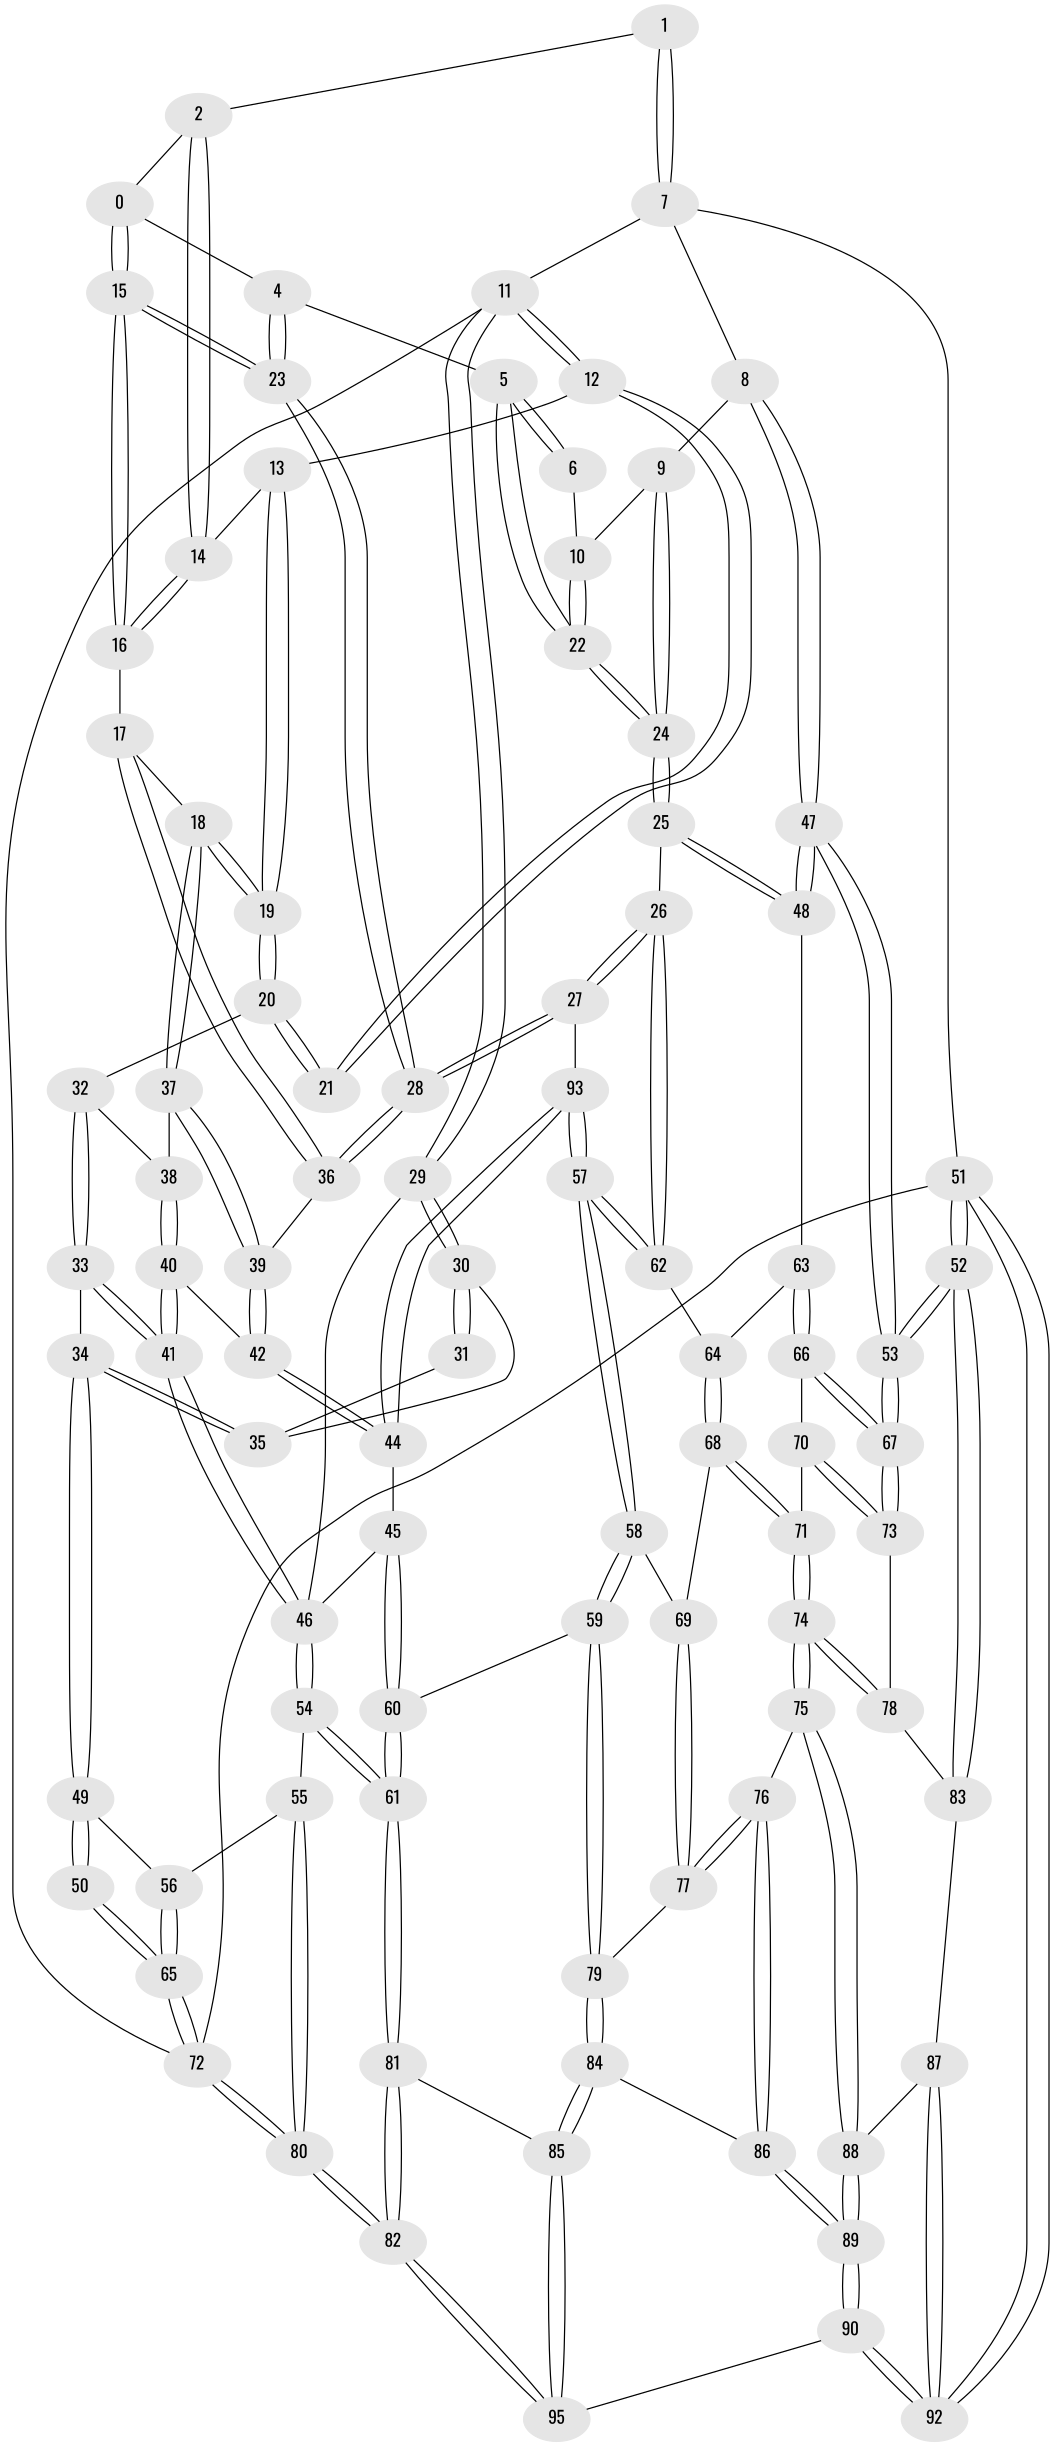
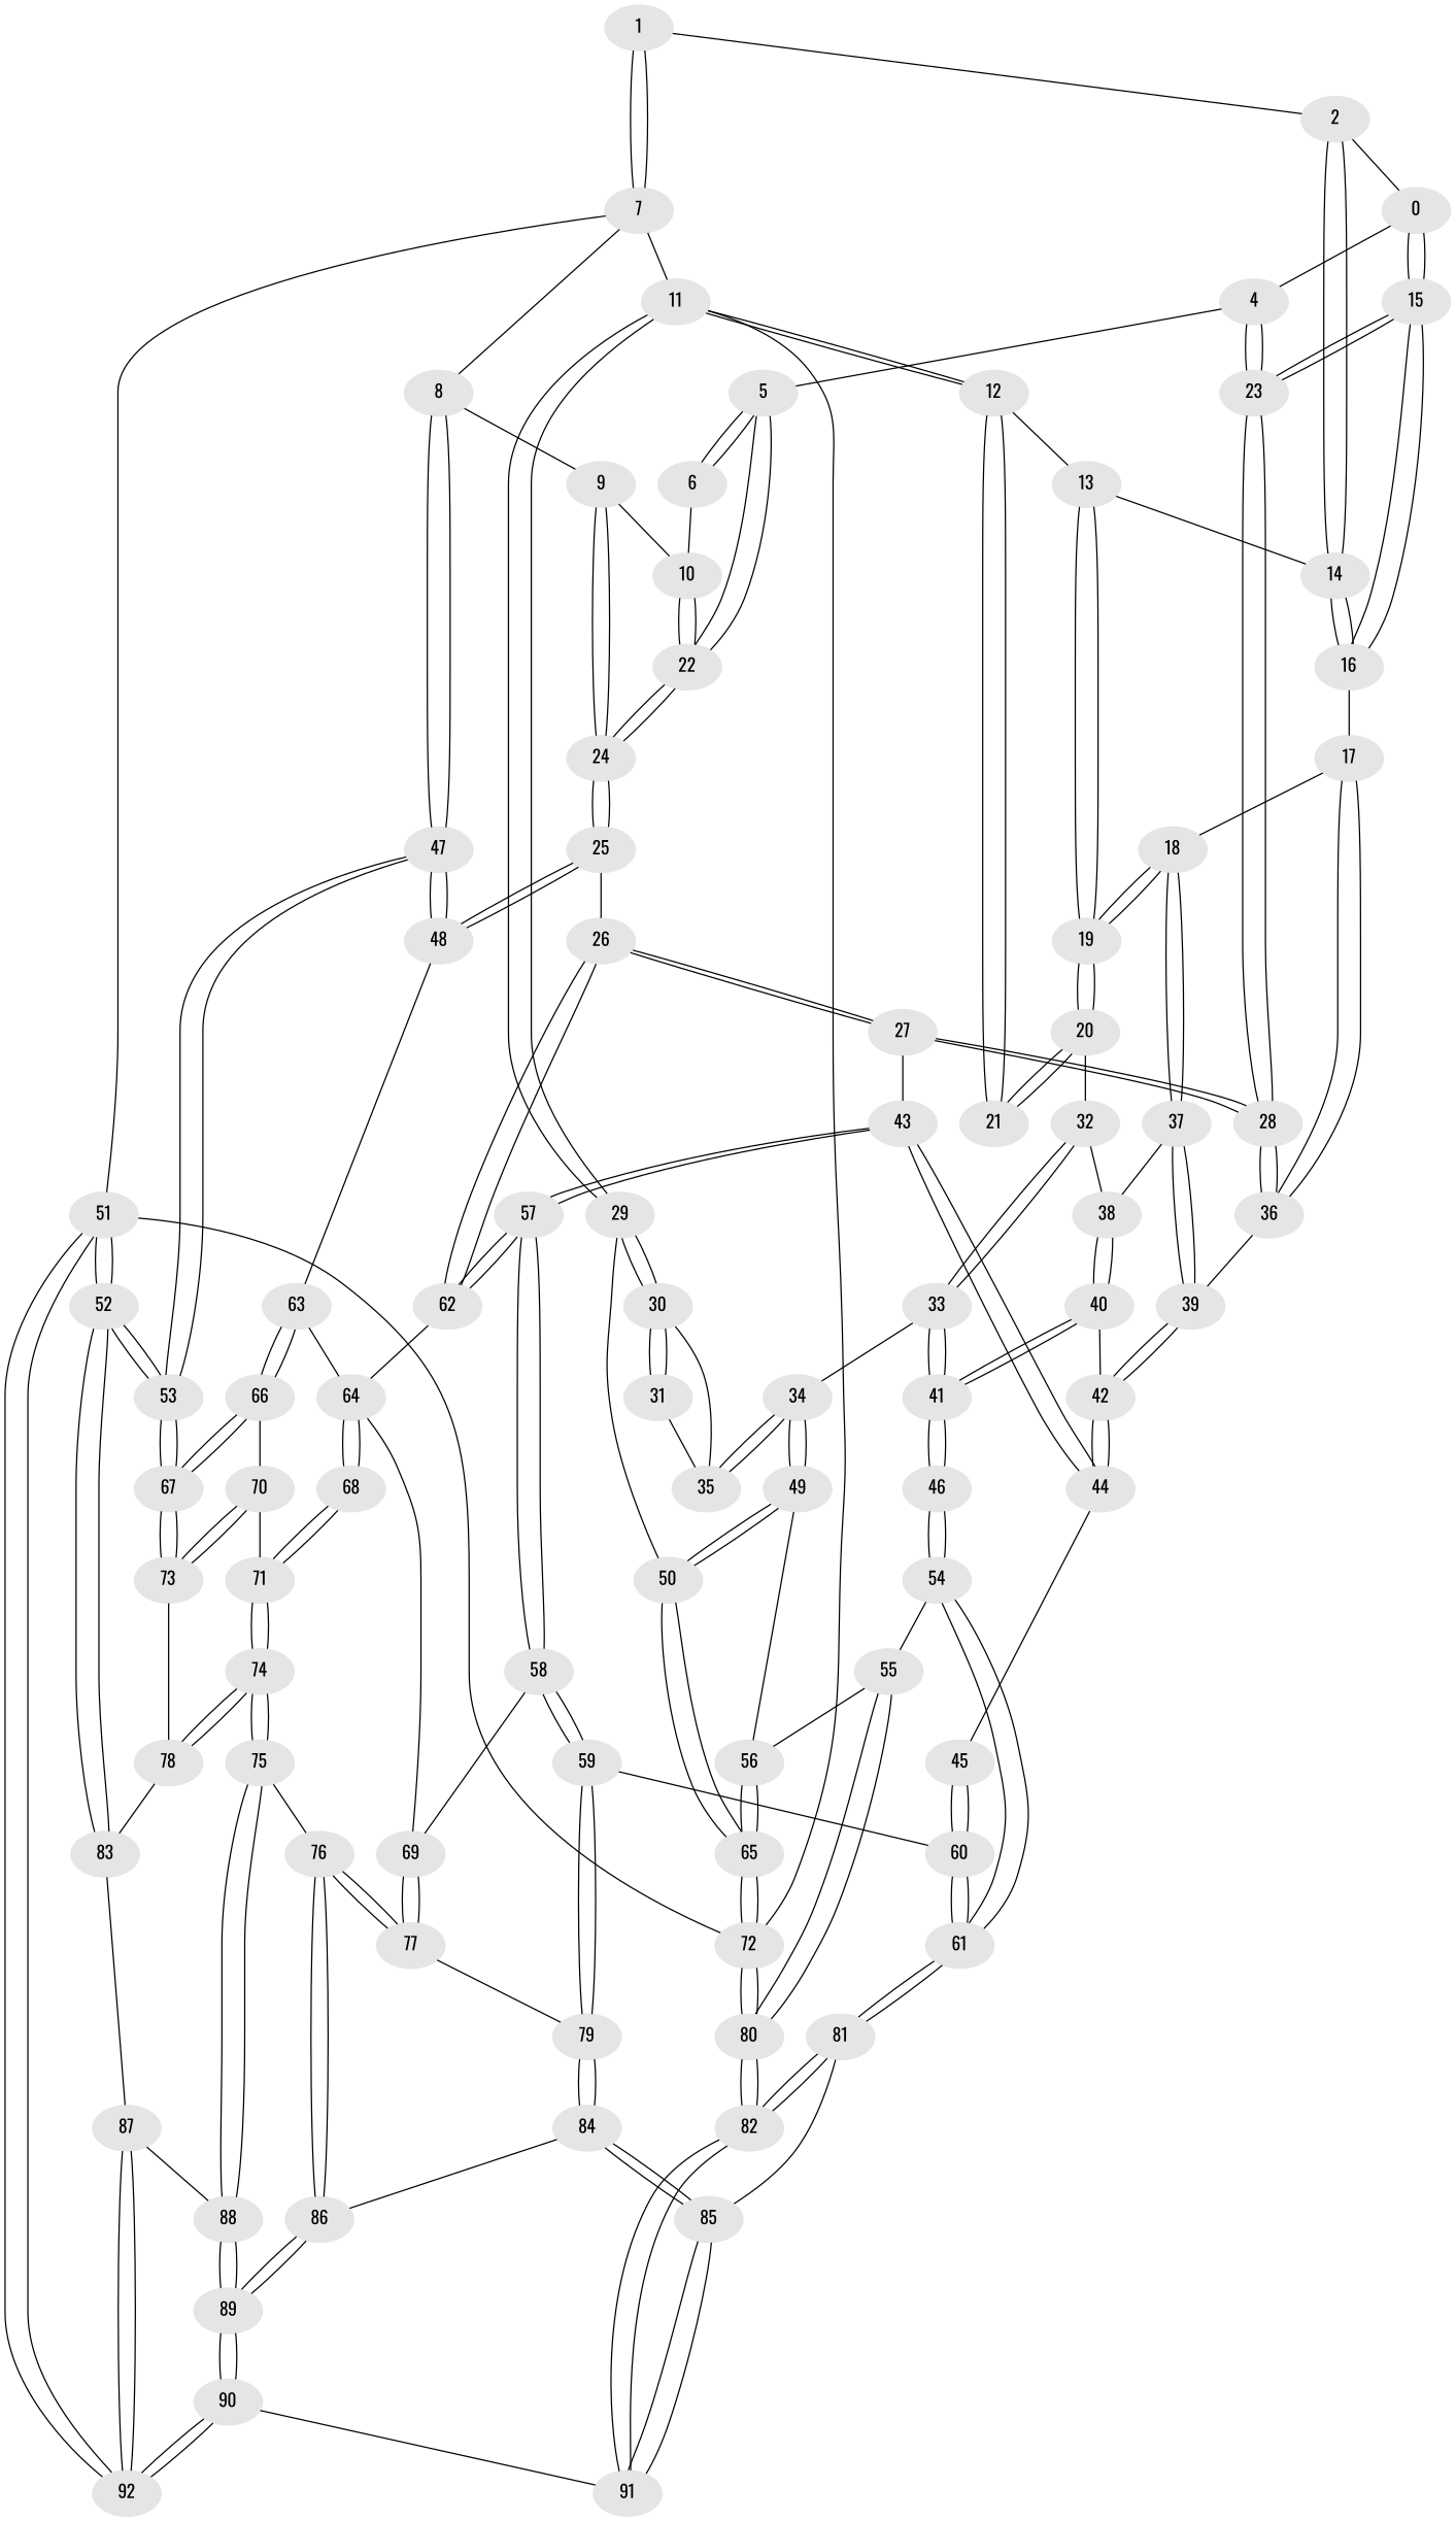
  graph {
    fontname=Oswald
    node [color=gray90 fontname=Oswald style=filled]
    edge [fontname=Oswald]
    1
    2
    7
    n4 [label=0]
    14
    8
    11
    51
    4
    15
    16
    5
    23
    6
    22
    28
    10
    24
    9
    47
    12
    29
    72
    52
    92
    48
    53
    25
    13
    21
    30
    50
    80
    19
    20
    17
    18
    36
    37
    39
    38
    32
    33
    26
    27
    62
    63
-   43 [label=93]
+   43
    64
    44
    57
    31
    35
    65
    34
    41
    40
    49
    46
    56
    42
    54
    45
    58
    60
    61
    55
    67
    66
    83
    87
    73
    81
    82
    59
    69
    79
    77
    84
    85
    68
    70
    71
    78
    74
    75
    76
    88
    86
    89
-   91 [label=95]
+   91
    90
    1 -- 2
    1 -- 7
    1 -- 7
    2 -- n4
    2 -- 14
    2 -- 14
    7 -- 8
    7 -- 11
    7 -- 51
    n4 -- 4
    n4 -- 15
    n4 -- 15
    14 -- 16
    14 -- 16
    8 -- 9
    8 -- 47
    8 -- 47
    11 -- 12
    11 -- 12
    11 -- 29
    11 -- 29
    11 -- 72
    51 -- 72
    51 -- 52
    51 -- 52
    51 -- 92
    51 -- 92
    4 -- 5
    4 -- 23
    4 -- 23
    15 -- 16
    15 -- 16
    15 -- 23
    15 -- 23
    16 -- 17
    5 -- 6
    5 -- 6
    5 -- 22
    5 -- 22
    23 -- 28
    23 -- 28
    6 -- 10
    22 -- 24
    22 -- 24
    28 -- 36
    28 -- 36
    10 -- 22
    10 -- 22
    24 -- 25
    24 -- 25
    9 -- 10
    9 -- 24
    9 -- 24
    47 -- 48
    47 -- 48
    47 -- 53
    47 -- 53
    12 -- 13
    12 -- 21
    12 -- 21
    29 -- 30
    29 -- 30
-   29 -- 46
+   29 -- 50
    72 -- 80
    72 -- 80
    52 -- 53
    52 -- 53
    52 -- 83
    52 -- 83
    48 -- 63
    53 -- 67
    53 -- 67
    25 -- 48
    25 -- 48
    25 -- 26
    13 -- 14
    13 -- 19
    13 -- 19
    30 -- 31
    30 -- 31
    30 -- 35
    50 -- 65
    50 -- 65
    80 -- 82
    80 -- 82
    19 -- 20
    19 -- 20
    20 -- 21
    20 -- 21
    20 -- 32
    17 -- 18
    17 -- 36
    17 -- 36
    18 -- 19
    18 -- 19
    18 -- 37
    18 -- 37
    36 -- 39
    37 -- 39
    37 -- 39
    37 -- 38
    39 -- 42
    39 -- 42
    38 -- 40
    38 -- 40
    32 -- 38
    32 -- 33
    32 -- 33
    33 -- 34
    33 -- 41
    33 -- 41
    26 -- 27
    26 -- 27
    26 -- 62
    26 -- 62
    27 -- 28
    27 -- 28
    27 -- 43
    62 -- 64
    63 -- 64
    63 -- 66
    63 -- 66
    43 -- 44
    43 -- 44
    43 -- 57
    43 -- 57
    64 -- 68
    64 -- 68
    44 -- 45
    57 -- 62
    57 -- 62
    57 -- 58
    57 -- 58
    31 -- 35
    65 -- 72
    65 -- 72
    34 -- 35
    34 -- 35
    34 -- 49
    34 -- 49
    41 -- 46
    41 -- 46
    40 -- 41
    40 -- 41
    40 -- 42
    49 -- 50
    49 -- 50
    49 -- 56
    46 -- 54
    46 -- 54
    56 -- 65
    56 -- 65
    42 -- 44
    42 -- 44
    54 -- 61
    54 -- 61
    54 -- 55
-   45 -- 46
    45 -- 60
    45 -- 60
    58 -- 59
    58 -- 59
    58 -- 69
    60 -- 61
    60 -- 61
    61 -- 81
    61 -- 81
    55 -- 80
    55 -- 80
    55 -- 56
    67 -- 73
    67 -- 73
    66 -- 67
    66 -- 67
    66 -- 70
    83 -- 87
    87 -- 92
    87 -- 92
    87 -- 88
    73 -- 78
    81 -- 82
    81 -- 82
    81 -- 85
    82 -- 91
    82 -- 91
    59 -- 60
    59 -- 79
    59 -- 79
    69 -- 77
    69 -- 77
    79 -- 84
    79 -- 84
    77 -- 79
    84 -- 85
    84 -- 85
    84 -- 86
    85 -- 91
    85 -- 91
-   68 -- 69
+   64 -- 69
    68 -- 71
    68 -- 71
    70 -- 73
    70 -- 73
    70 -- 71
    71 -- 74
    71 -- 74
    78 -- 83
    74 -- 78
    74 -- 78
    74 -- 75
    74 -- 75
    75 -- 76
    75 -- 88
    75 -- 88
    76 -- 77
    76 -- 77
    76 -- 86
    76 -- 86
    88 -- 89
    88 -- 89
    86 -- 89
    86 -- 89
    89 -- 90
    89 -- 90
    90 -- 92
    90 -- 92
    90 -- 91
  }
